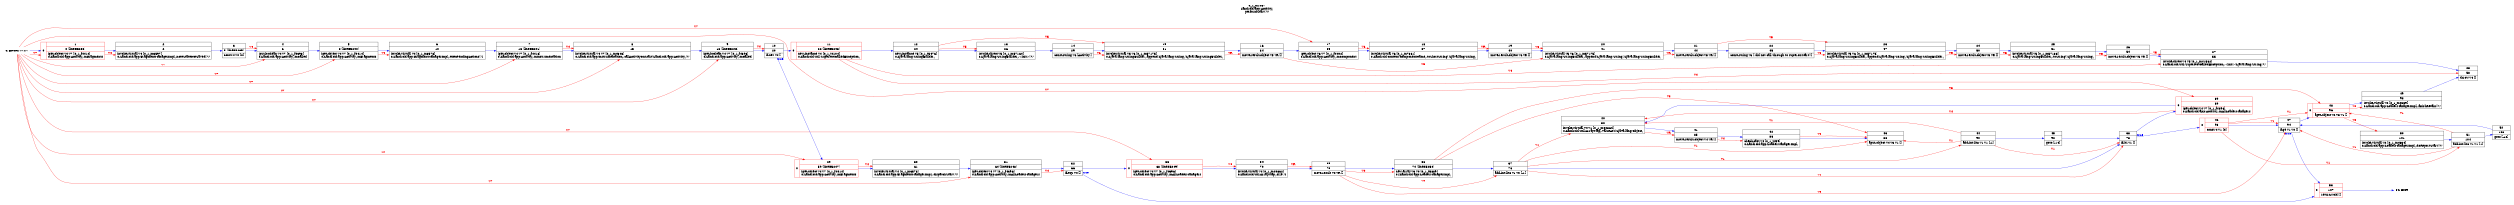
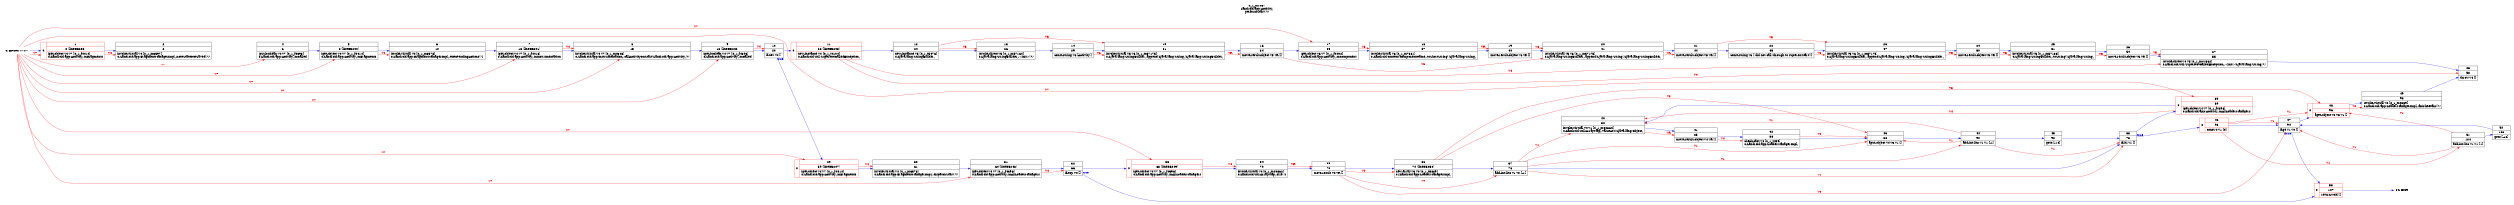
  digraph {
    label="0_1_m1437\nLandroid/app/Activity;\nperformStart()V"
    labelloc=t
    rankdir=LR
    node [shape=record]
    edge [color=red fontcolor=red]
    n1 [label="4: ENTRY v7-v7" shape=plaintext]
    n2 [color=red label="{0|{1|0 (line=5238)|iget-object v4 v7 [0_1_f4414]\l0:Landroid/app/Activity;.mFragments\l}}"]
    n3 [label="4|6|iput-boolean v4 v7 [0_1_f4398]\l0:Landroid/app/Activity;.mCalled\l"]
    n4 [label="5|8 (line=5240)|iget-object v4 v7 [0_1_f4414]\l0:Landroid/app/Activity;.mFragments\l"]
    n5 [label="7|13 (line=5241)|iget-object v4 v7 [0_1_f4418]\l0:Landroid/app/Activity;.mInstrumentation\l"]
    n6 [label="8|15|invoke-virtual v4 v7 [0_1_m4348]\l0:Landroid/app/Instrumentation;.callActivityOnStart(Landroid/app/Activity;)V\l"]
    n7 [label="9|18 (line=5242)|iget-boolean v4 v7 [0_1_f4398]\l0:Landroid/app/Activity;.mCalled\l"]
    n8 [label="17|35|iget-object v6 v7 [0_1_f4402]\l0:Landroid/app/Activity;.mComponent\l"]
    n9 [color=red label="{0|{29|59 (line=5247)|iget-object v4 v7 [0_1_f4414]\l0:Landroid/app/Activity;.mFragments\l}}"]
    n10 [label="31|64 (line=5248)|iget-object v4 v7 [0_1_f4396]\l0:Landroid/app/Activity;.mAllLoaderManagers\l"]
    n11 [color=red label="{0|{33|68 (line=5249)|iget-object v4 v7 [0_1_f4396]\l0:Landroid/app/Activity;.mAllLoaderManagers\l}}"]
    n12 [color=red label="{0|{39|80|iget-object v4 v7 [0_1_f4396]\l0:Landroid/app/Activity;.mAllLoaderManagers\l}}"]
    n13 [label="2|2|invoke-virtual v4 [0_1_m3597]\l0:Landroid/app/FragmentManagerImpl;.noteStateNotSaved()V\l"]
    n14 [label="6|10|invoke-virtual v4 [0_1_m3578]\l0:Landroid/app/FragmentManagerImpl;.execPendingActions()Z\l"]
    n15 [label="10|20|if-nez v4 []\l"]
    n16 [label="18|37|invoke-virtual v6 [0_1_m7881]\l0:Landroid/content/ComponentName;.toShortString()Ljava/lang/String;\l"]
    n17 [label="30|61|invoke-virtual v4 [0_1_m3573]\l0:Landroid/app/FragmentManagerImpl;.dispatchStart()V\l"]
    n18 [label="32|66|if-eqz v4 []\l"]
    n19 [label="34|70|invoke-virtual v4 [0_1_m40862]\l0:Landroid/util/ArrayMap;.size()I\l"]
    n20 [label="40|82|invoke-virtual v4 v1 [0_1_m40864]\l0:Landroid/util/ArrayMap;.valueAt(I)Ljava/lang/Object;\l"]
-   n21 [label="3|5 (line=5239)|const/4 v4 [0]\l"]
    n22 [color=red label="{0|{11|22 (line=5243)|new-instance v4 [0_1_t4104]\l0:Landroid/util/SuperNotCalledException;\l}}"]
    n23 [label="12|24|new-instance v5 [0_1_t5476]\l0:Ljava/lang/StringBuilder;\l"]
    n24 [label="27|55|invoke-direct v4 v5 [0_1_m41532]\l0:Landroid/util/SuperNotCalledException;.\<init\>(Ljava/lang/String;)V\l"]
    n25 [label="28|58|throw v4 []\l"]
    n26 [label="13|26|invoke-direct v5 [0_1_m57164]\l0:Ljava/lang/StringBuilder;.\<init\>()V\l"]
    n27 [label="15|31|invoke-virtual v5 v6 [0_1_m57175]\l0:Ljava/lang/StringBuilder;.append(Ljava/lang/String;)Ljava/lang/StringBuilder;\l"]
    n28 [label="14|29|const-string v6 [Activity ]\l"]
    n29 [label="16|34|move-result-object v5 vR []\l"]
    n30 [label="20|41|invoke-virtual v5 v6 [0_1_m57175]\l0:Ljava/lang/StringBuilder;.append(Ljava/lang/String;)Ljava/lang/StringBuilder;\l"]
    n31 [label="21|44|move-result-object v5 vR []\l"]
    n32 [label="19|40|move-result-object v6 vR []\l"]
    n33 [label="22|45|const-string v6 [ did not call through to super.onStart()]\l"]
    n34 [label="23|47|invoke-virtual v5 v6 [0_1_m57175]\l0:Ljava/lang/StringBuilder;.append(Ljava/lang/String;)Ljava/lang/StringBuilder;\l"]
    n35 [label="24|50|move-result-object v5 vR []\l"]
    n36 [label="25|51|invoke-virtual v5 [0_1_m57188]\l0:Ljava/lang/StringBuilder;.toString()Ljava/lang/String;\l"]
    n37 [label="26|54|move-result-object v5 vR []\l"]
    n38 [color=red label="{0|{53|107|return-void []\l}}"]
    n39 [label="84: EXIT" shape=plaintext]
    n40 [label="35|73|move-result v0 vR []\l"]
    n41 [label="36|74 (line=5250)|new-array v3 v0 [0_1_t5889]\l0:[Landroid/app/LoaderManagerImpl;\l"]
    n42 [label="37|76|add-int/lit8 v1 v0 [-1]\l"]
    n43 [label="47|94|if-ge v1 v0 []\l"]
    n44 [label="43|88|aput-object v4 v3 v1 []\l"]
    n45 [color=red label="{0|{48|96|aget-object v2 v3 v1 []\l}}"]
    n46 [label="38|78|if-ltz v1 []\l"]
    n47 [label="44|90|add-int/lit8 v1 v1 [-1]\l"]
    n48 [label="49|98|invoke-virtual v2 [0_1_m4639]\l0:Landroid/app/LoaderManagerImpl;.finishRetain()V\l"]
-   n49 [label="50|101|invoke-virtual v2 [0_1_m4634]\l0:Landroid/app/LoaderManagerImpl;.doReportStart()V\l"]
    n50 [color=red label="{0|{46|93|const/4 v1 [0]\l}}"]
    n51 [label="41|85|move-result-object v4 vR []\l"]
    n52 [label="45|92|goto [-14]\l"]
    n53 [label="51|104|add-int/lit8 v1 v1 [1]\l"]
    n54 [label="42|86|check-cast v4 [0_1_t459]\l0:Landroid/app/LoaderManagerImpl;\l"]
    n55 [label="52|106|goto [-12]\l"]
    n1 -> n2 [color=blue fontcolor=blue weight=100]
    n1 -> n2 [label=v7]
    n1 -> n3 [label=v7]
    n1 -> n4 [label=v7]
    n1 -> n5 [label=v7]
    n1 -> n6 [label=v7]
    n1 -> n7 [label=v7]
    n1 -> n8 [label=v7]
    n1 -> n9 [label=v7]
    n1 -> n10 [label=v7]
    n1 -> n11 [label=v7]
    n1 -> n12 [label=v7]
    n2 -> n13 [color=blue fontcolor=blue weight=100]
    n2 -> n13 [label=v4]
    n3 -> n4 [color=blue fontcolor=blue weight=100]
    n4 -> n14 [color=blue fontcolor=blue weight=100]
    n4 -> n14 [label=v4]
    n5 -> n6 [color=blue fontcolor=blue weight=100]
    n5 -> n6 [label=v4]
    n6 -> n7 [color=blue fontcolor=blue weight=100]
    n7 -> n15 [color=blue fontcolor=blue weight=100]
    n7 -> n15 [label=v4]
    n8 -> n16 [color=blue fontcolor=blue weight=100]
    n8 -> n16 [label=v6]
    n9 -> n17 [color=blue fontcolor=blue weight=100]
    n9 -> n17 [label=v4]
    n10 -> n18 [color=blue fontcolor=blue weight=100]
    n10 -> n18 [label=v4]
    n11 -> n19 [color=blue fontcolor=blue weight=100]
    n11 -> n19 [label=v4]
    n12 -> n20 [color=blue fontcolor=blue weight=100]
    n12 -> n20 [label=v4]
-   n13 -> n21 [color=blue fontcolor=blue weight=100]
    n14 -> n5 [color=blue fontcolor=blue weight=100]
    n15 -> n9 [color=blue fontcolor=blue taillabel=true weight=10]
    n15 -> n22 [color=blue fontcolor=blue weight=100]
    n16 -> n32 [color=blue fontcolor=blue weight=100]
    n16 -> n32 [label=vR]
    n17 -> n10 [color=blue fontcolor=blue weight=100]
    n18 -> n11 [color=blue fontcolor=blue weight=100]
    n18 -> n38 [color=blue fontcolor=blue taillabel=true weight=10]
    n19 -> n40 [color=blue fontcolor=blue weight=100]
    n19 -> n40 [label=vR]
    n20 -> n51 [color=blue fontcolor=blue weight=100]
    n20 -> n51 [label=vR]
-   n21 -> n3 [color=blue fontcolor=blue weight=100]
-   n21 -> n3 [label=v4]
    n22 -> n23 [color=blue fontcolor=blue weight=100]
    n22 -> n24 [label=v4]
    n22 -> n25 [label=v4]
    n23 -> n26 [color=blue fontcolor=blue weight=100]
    n23 -> n26 [label=v5]
    n23 -> n27 [label=v5]
    n24 -> n25 [color=blue fontcolor=blue weight=100]
    n26 -> n28 [color=blue fontcolor=blue weight=100]
    n27 -> n29 [color=blue fontcolor=blue weight=100]
    n27 -> n29 [label=vR]
    n28 -> n27 [color=blue fontcolor=blue weight=100]
    n28 -> n27 [label=v6]
    n29 -> n8 [color=blue fontcolor=blue weight=100]
    n29 -> n30 [label=v5]
    n30 -> n31 [color=blue fontcolor=blue weight=100]
    n30 -> n31 [label=vR]
    n31 -> n33 [color=blue fontcolor=blue weight=100]
    n31 -> n34 [label=v5]
    n32 -> n30 [color=blue fontcolor=blue weight=100]
    n32 -> n30 [label=v6]
    n33 -> n34 [color=blue fontcolor=blue weight=100]
    n33 -> n34 [label=v6]
    n34 -> n35 [color=blue fontcolor=blue weight=100]
    n34 -> n35 [label=vR]
    n35 -> n36 [color=blue fontcolor=blue weight=100]
    n35 -> n36 [label=v5]
    n36 -> n37 [color=blue fontcolor=blue weight=100]
    n36 -> n37 [label=vR]
    n37 -> n24 [color=blue fontcolor=blue weight=100]
    n37 -> n24 [label=v5]
    n38 -> n39 [color=blue fontcolor=blue weight=100]
    n40 -> n41 [color=blue fontcolor=blue weight=100]
    n40 -> n41 [label=v0]
    n40 -> n42 [label=v0]
    n40 -> n43 [label=v0]
    n41 -> n42 [color=blue fontcolor=blue weight=100]
    n41 -> n44 [label=v3]
    n41 -> n45 [label=v3]
    n42 -> n20 [label=v1]
    n42 -> n44 [label=v1]
    n42 -> n46 [color=blue fontcolor=blue weight=100]
    n42 -> n46 [label=v1]
    n42 -> n47 [label=v1]
    n43 -> n38 [color=blue fontcolor=blue taillabel=true weight=10]
    n43 -> n45 [color=blue fontcolor=blue weight=100]
+   n44 -> n47 [color=blue fontcolor=blue weight=100]
    n45 -> n48 [color=blue fontcolor=blue weight=100]
    n45 -> n48 [label=v2]
-   n45 -> n49 [label=v2]
    n46 -> n12 [color=blue fontcolor=blue weight=100]
    n46 -> n50 [color=blue fontcolor=blue taillabel=true weight=10]
    n47 -> n20 [label=v1]
    n47 -> n44 [label=v1]
    n47 -> n46 [label=v1]
    n47 -> n52 [color=blue fontcolor=blue weight=100]
    n48 -> n25 [color=blue fontcolor=blue weight=100]
-   n49 -> n53 [color=blue fontcolor=blue weight=100]
    n50 -> n43 [color=blue fontcolor=blue weight=100]
    n50 -> n43 [label=v1]
    n50 -> n45 [label=v1]
    n50 -> n53 [label=v1]
    n51 -> n54 [color=blue fontcolor=blue weight=100]
    n51 -> n54 [label=v4]
    n52 -> n46 [color=blue fontcolor=blue weight=100]
    n53 -> n43 [label=v1]
    n53 -> n45 [label=v1]
    n53 -> n55 [color=blue fontcolor=blue weight=100]
    n54 -> n44 [color=blue fontcolor=blue weight=100]
    n54 -> n44 [label=v4]
    n55 -> n43 [color=blue fontcolor=blue weight=100]
  }
